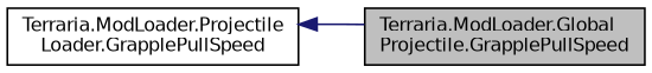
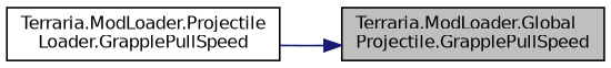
  digraph {
    rankdir=RL
    node [color=black fontname=Helvetica fontsize=10 shape=record style=filled]
    n1 [fillcolor=grey75 fontcolor=black height=0.2 label="Terraria.ModLoader.Global\lProjectile.GrapplePullSpeed" width=0.4]
    n2 [fillcolor=white height=0.2 label="Terraria.ModLoader.Projectile\lLoader.GrapplePullSpeed" width=0.4]
-   n2 -> n1 [color=midnightblue dir=back fontname=Helvetica fontsize=10 labelfontname=Helvetica labelfontsize=10 style=solid]
+   n1 -> n2 [color=midnightblue dir=back fontname=Helvetica fontsize=10 labelfontname=Helvetica labelfontsize=10 style=solid]
  }
